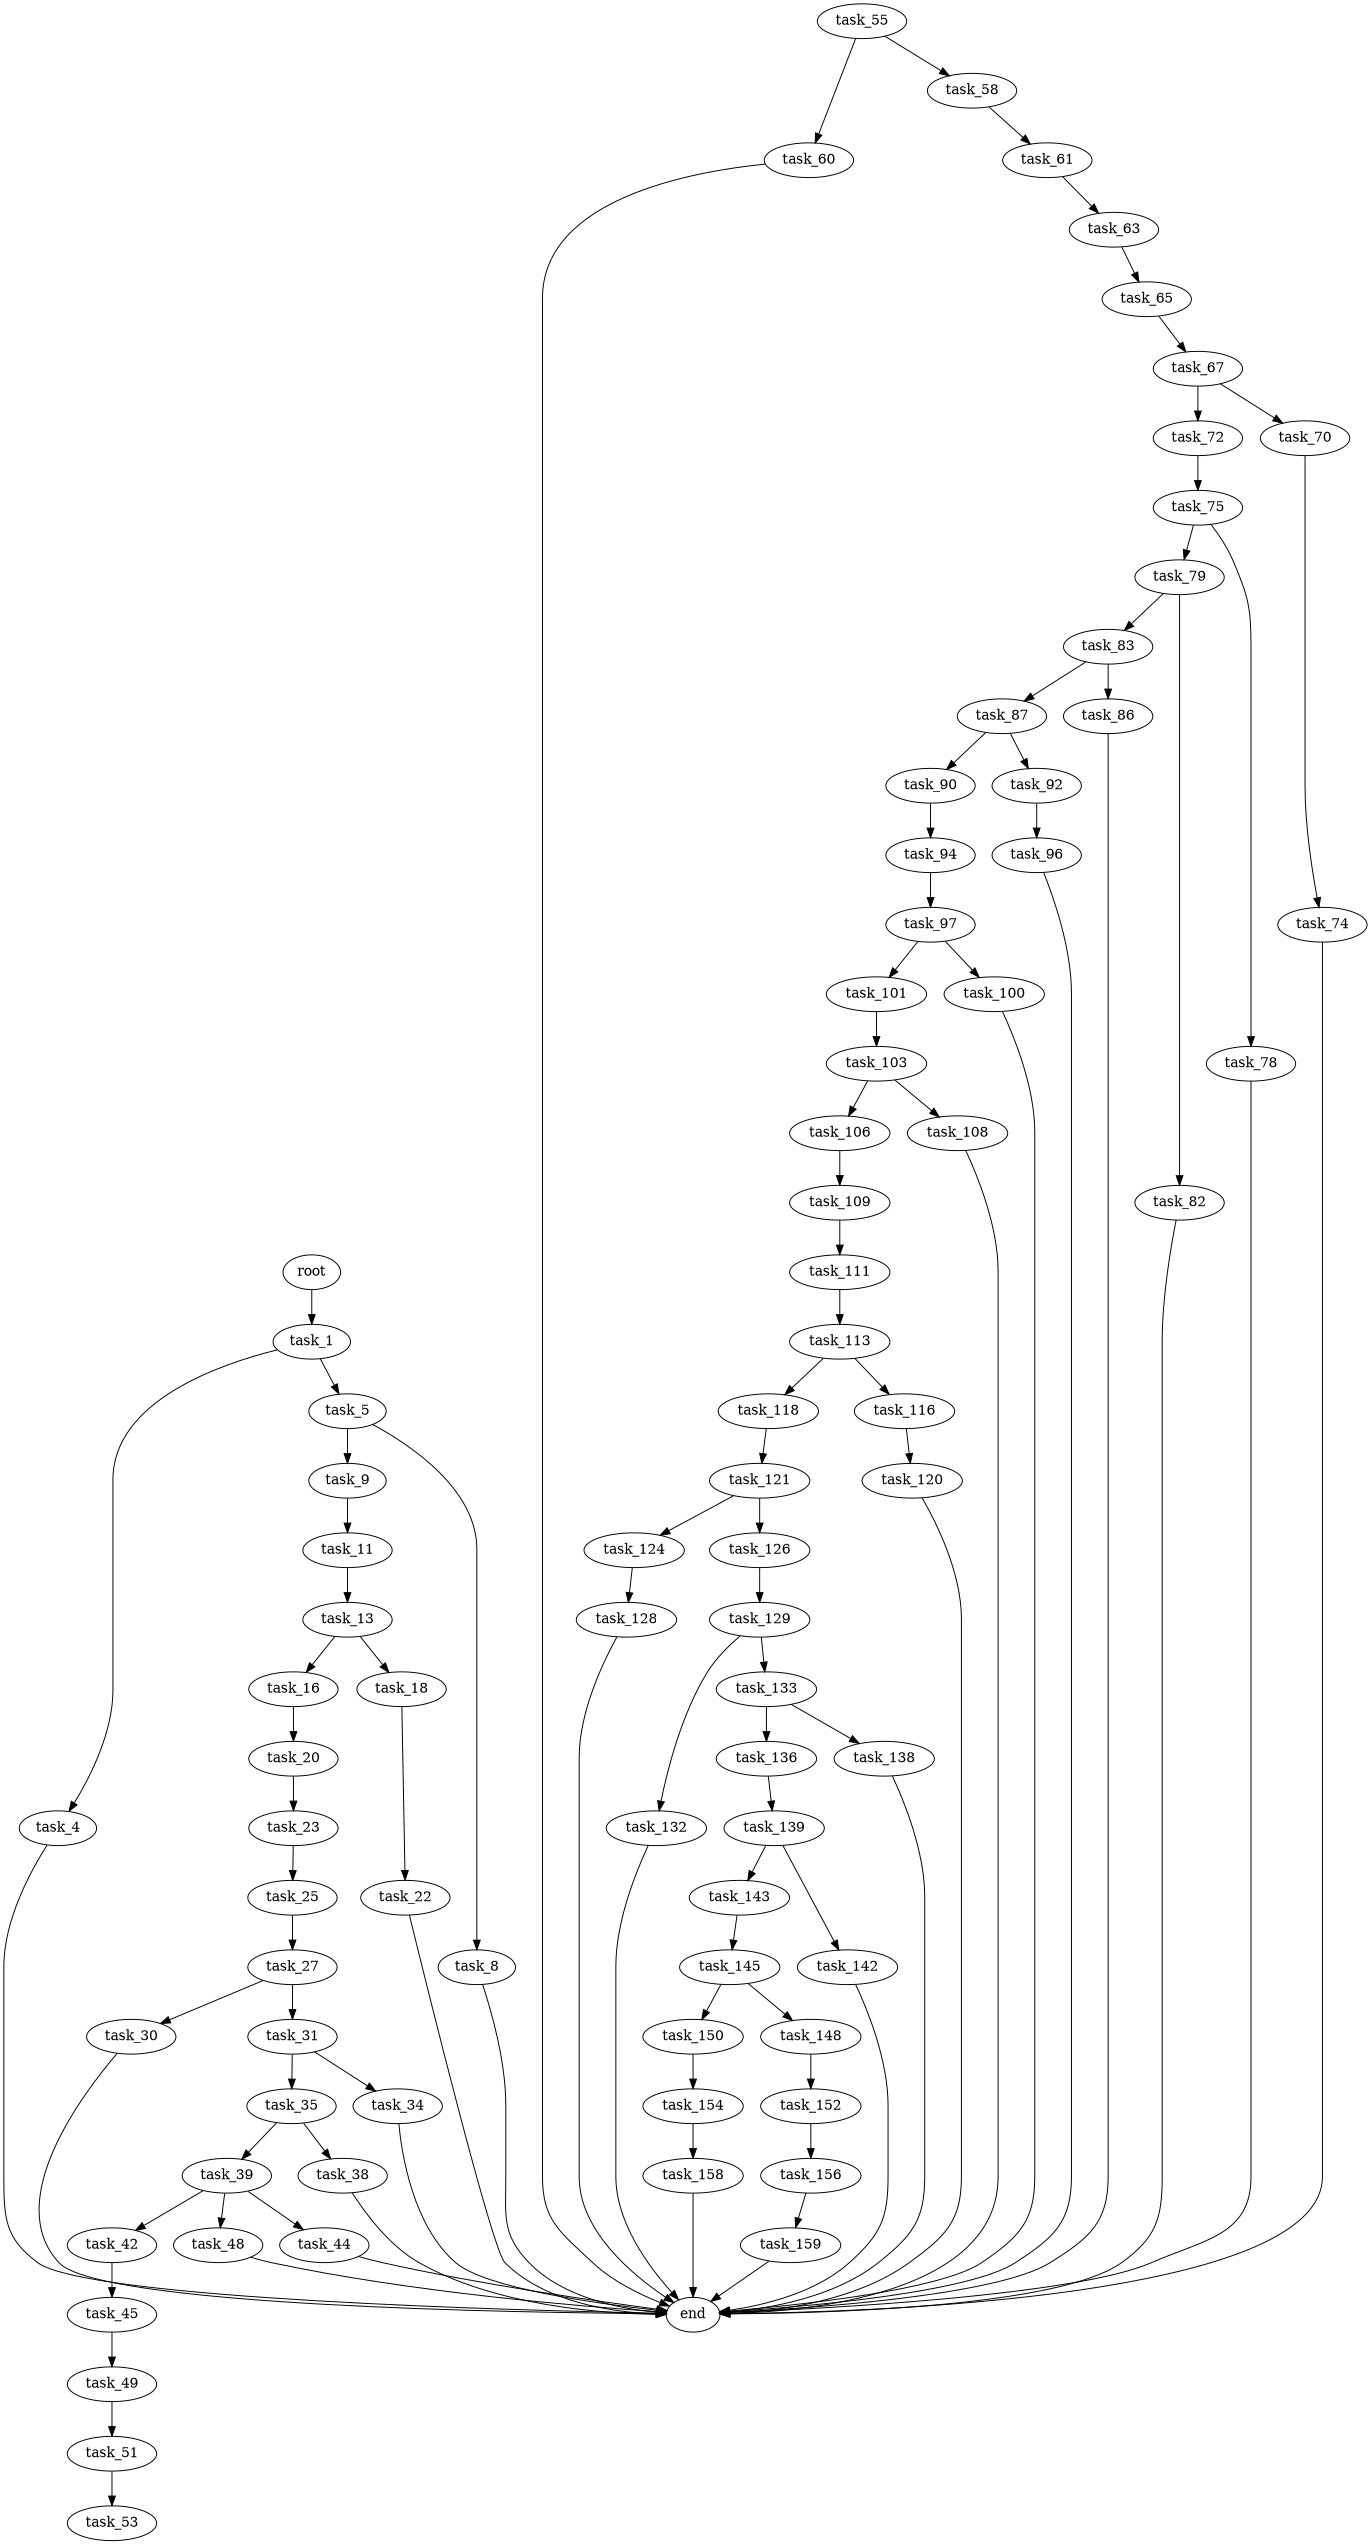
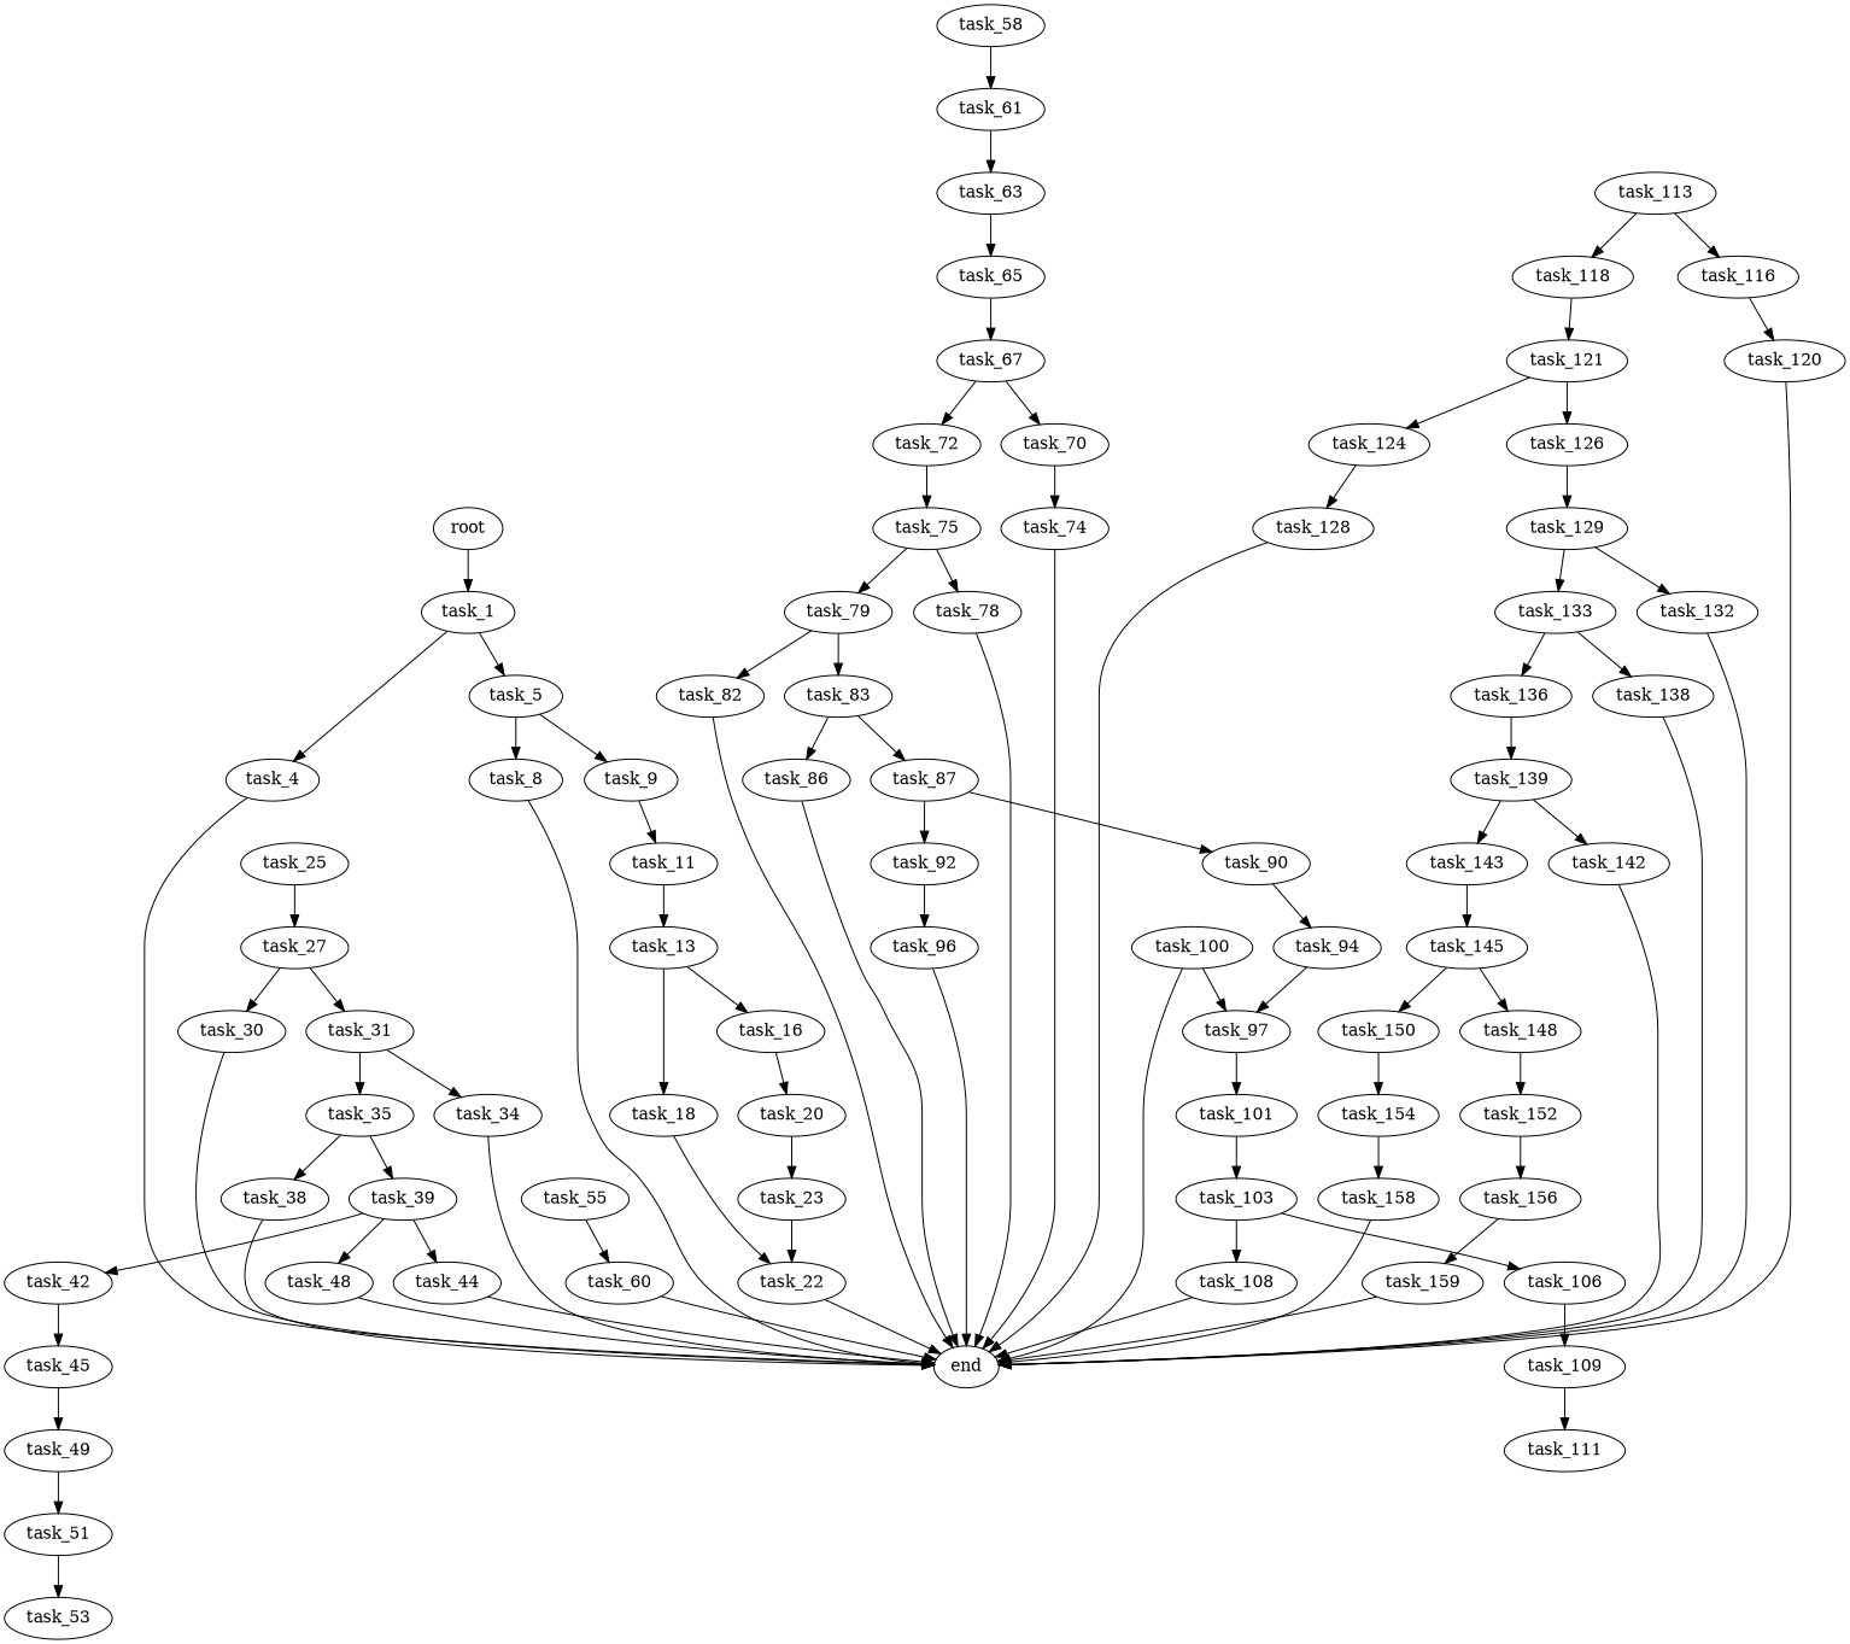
  digraph {
    root
    task_1
    task_4
    task_5
    end
    task_8
    task_9
    task_11
    task_13
    task_16
    task_18
    task_20
    task_22
    task_23
    task_25
    task_27
    task_30
    task_31
    task_34
    task_35
    task_38
    task_39
    task_42
    task_44
    task_48
    task_45
    task_49
    task_51
    task_53
    task_55
    task_58
    task_60
    task_61
    task_63
    task_65
    task_67
    task_70
    task_72
    task_74
    task_75
    task_78
    task_79
    task_82
    task_83
    task_86
    task_87
    task_90
    task_92
    task_94
    task_96
    task_97
    task_100
    task_101
    task_103
    task_106
    task_108
    task_109
    task_111
    task_113
    task_116
    task_118
    task_120
    task_121
    task_124
    task_126
    task_128
    task_129
    task_132
    task_133
    task_136
    task_138
    task_139
    task_142
    task_143
    task_145
    task_148
    task_150
    task_152
    task_154
    task_156
    task_158
    task_159
    root -> task_1
    task_1 -> task_4
    task_1 -> task_5
    task_4 -> end
    task_5 -> task_8
    task_5 -> task_9
    task_8 -> end
    task_9 -> task_11
    task_11 -> task_13
    task_13 -> task_16
    task_13 -> task_18
    task_16 -> task_20
    task_18 -> task_22
    task_20 -> task_23
    task_22 -> end
-   task_23 -> task_25
+   task_23 -> task_22
    task_25 -> task_27
    task_27 -> task_30
    task_27 -> task_31
    task_30 -> end
    task_31 -> task_34
    task_31 -> task_35
    task_34 -> end
    task_35 -> task_38
    task_35 -> task_39
    task_38 -> end
    task_39 -> task_42
    task_39 -> task_44
    task_39 -> task_48
    task_42 -> task_45
    task_44 -> end
    task_48 -> end
    task_45 -> task_49
    task_49 -> task_51
    task_51 -> task_53
-   task_55 -> task_58
    task_55 -> task_60
    task_58 -> task_61
    task_60 -> end
    task_61 -> task_63
    task_63 -> task_65
    task_65 -> task_67
    task_67 -> task_70
    task_67 -> task_72
    task_70 -> task_74
    task_72 -> task_75
    task_74 -> end
    task_75 -> task_78
    task_75 -> task_79
    task_78 -> end
    task_79 -> task_82
    task_79 -> task_83
    task_82 -> end
    task_83 -> task_86
    task_83 -> task_87
    task_86 -> end
    task_87 -> task_90
    task_87 -> task_92
    task_90 -> task_94
    task_92 -> task_96
    task_94 -> task_97
    task_96 -> end
-   task_97 -> task_100
+   task_100 -> task_97
    task_97 -> task_101
    task_100 -> end
    task_101 -> task_103
    task_103 -> task_106
    task_103 -> task_108
    task_106 -> task_109
    task_108 -> end
    task_109 -> task_111
-   task_111 -> task_113
    task_113 -> task_116
    task_113 -> task_118
    task_116 -> task_120
    task_118 -> task_121
    task_120 -> end
    task_121 -> task_124
    task_121 -> task_126
    task_124 -> task_128
    task_126 -> task_129
    task_128 -> end
    task_129 -> task_132
    task_129 -> task_133
    task_132 -> end
    task_133 -> task_136
    task_133 -> task_138
    task_136 -> task_139
    task_138 -> end
    task_139 -> task_142
    task_139 -> task_143
    task_142 -> end
    task_143 -> task_145
    task_145 -> task_148
    task_145 -> task_150
    task_148 -> task_152
    task_150 -> task_154
    task_152 -> task_156
    task_154 -> task_158
    task_156 -> task_159
    task_158 -> end
    task_159 -> end
  }
